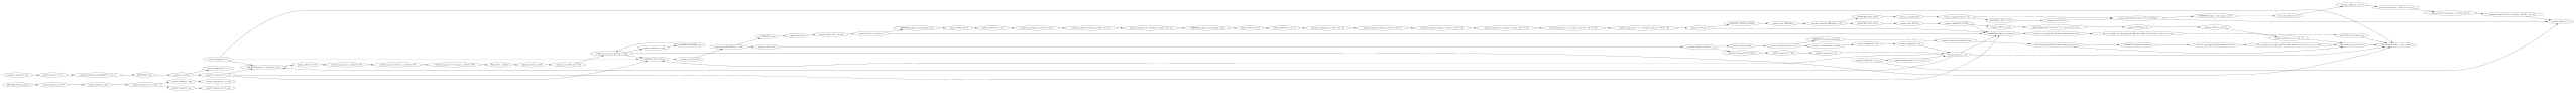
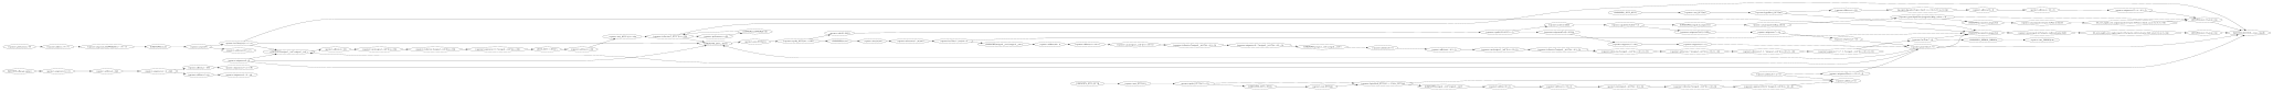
  digraph {
    fontname="EB Garamond"
    rankdir=LR
    node [fontname="EB Garamond"]
    edge [fontname="EB Garamond"]
    n1 [label="(<operator>.assignment,v14 = v3)"]
    n2 [label="(<operator>.addition,a1 + 240)"]
    n3 [label="(<operator>.assignment,v4 = a1 + 240)"]
    n4 [label="(<operator>.addition,a1 + 108)"]
    n5 [label="(<operator>.addition,a1 + 44)"]
    n6 [label="(<operator>.assignment,v5 = a1 + 108)"]
    n7 [label="(<operator>.assignment,v6 = a1 + 44)"]
    n8 [label="(<operator>.assignment,v8 = 0)"]
    n9 [label="(UNKNOWN,unsigned __int8 *,unsigned __int8 *)"]
    n10 [label="(UNKNOWN,_BYTE,_BYTE)"]
    n11 [label="(METHOD_RETURN,__int64 __fastcall)"]
    n12 [label="(<operator>.addition,v4 + v10)"]
    n13 [label="(<operator>.cast,(_BYTE)v11)"]
    n14 [label="(<operator>.assignment,v11 = *(unsigned __int8 *)(v4 + v10))"]
    n15 [label="(BYTE,_BYTE *,_BYTE *)"]
    n16 [label="(<operator>.addition,v4 + v10)"]
    n17 [label="(<operator>.indirection,*(unsigned __int8 *)(v4 + v10))"]
    n18 [label="(<operator>.cast,(unsigned __int8 *)(v4 + v10))"]
    n19 [label="(<operator>.indirection,*(_BYTE *)(v4 + v10))"]
    n20 [label="(<operator>.preIncrement,++v10)"]
    n21 [label="(LODWORD,LODWORD(v11))"]
    n22 [label="(<operator>.cast,(_BYTE *)(v4 + v10))"]
    n23 [label="(<operator>.assignment,LODWORD(v11) = --v9 + v7)"]
    n24 [label="(UNKNOWN,int,int)"]
    n25 [label="(<operator>.cast,(int)v9)"]
    n26 [label="(<operator>.preDecrement,--v9)"]
    n27 [label="(<operator>.addition,--v9 + v7)"]
    n28 [label="(<operator>.lessThan,(int)v9 + v7 < 2)"]
    n29 [label="(UNKNOWN,unsigned int,unsigned int)"]
    n30 [label="(<operator>.cast,(unsigned int)\"bad packet, malformed option field\")"]
    n31 [label="(<operator>.addition,(int)v9 + v7)"]
    n32 [label="(<operator>.equals,(_BYTE)v11 == 0xFF)"]
    n33 [label="(<operator>.and,v8 & 0x101)"]
    n34 [label="(UNKNOWN,int,int)"]
    n35 [label="(<operator>.equals,(v8 & 0x101) == 1)"]
    n36 [label="(<operator>.cast,(int)v10)"]
    n37 [label="(<operators>.assignmentOr,v8 |= 0x101u)"]
    n38 [label="(<operator>.and,v8 & 0x202)"]
    n39 [label="(<operator>.assignment,v7 = 128)"]
    n40 [label="(<operator>.equals,(v8 & 0x202) == 2)"]
    n41 [label="(<operator>.assignment,v4 = v5)"]
    n42 [label="(<operator>.greaterThan,v7 > 0)"]
    n43 [label="(<operators>.assignmentOr,v8 |= 0x202u)"]
    n44 [label="(UNKNOWN,unsigned int,unsigned int)"]
    n45 [label="(<operator>.assignment,v7 = 64)"]
    n46 [label="(<operator>.cast,(unsigned int)dhcp_verbose)"]
    n47 [label="(<operator>.assignment,v4 = v6)"]
    n48 [label="(<operator>.greaterEqualsThan,(unsigned int)dhcp_verbose >= 3)"]
    n49 [label="(UNKNOWN,unsigned int,unsigned int)"]
    n50 [label="(RETURN,return v12;,return v12;)"]
    n51 [label="(<operator>.cast,(unsigned int)\"option 0x%02x not found\")"]
    n52 [label="(bb_error_msg,bb_error_msg((unsigned int)\"option 0x%02x not found\", a2, a3, v11, v6, v5, v14))"]
    n53 [label="(<operator>.lessThan,v7 - (int)v10 < 2)"]
    n54 [label="(UNKNOWN,unsigned __int8 *,unsigned __int8 *)"]
    n55 [label="(<operator>.addition,v10 + 1)"]
    n56 [label="(<operator>.subtraction,v7 - (int)v10)"]
    n57 [label="(<operator>.assignment,a3 = *(unsigned __int8 *)(v4 + v10 + 1))"]
    n58 [label="(UNKNOWN,unsigned __int8 *,unsigned __int8 *)"]
    n59 [label="(<operator>.addition,v10 + 1)"]
    n60 [label="(<operator>.indirection,*(unsigned __int8 *)(v4 + v10 + 1))"]
    n61 [label="(<operator>.cast,(unsigned __int8 *)(v4 + v10 + 1))"]
    n62 [label="(<operator>.addition,v4 + v10 + 1)"]
    n63 [label="(<operator>.assignment,v7 = v7 - 2 - *(unsigned __int8 *)(v4 + v10 + 1) - v10)"]
    n64 [label="(<operator>.lessThan,v7 < 0)"]
    n65 [label="(UNKNOWN,_DWORD,_DWORD)"]
    n66 [label="(<operator>.subtraction,v7 - 2 - *(unsigned __int8 *)(v4 + v10 + 1) - v10)"]
    n67 [label="(<operator>.subtraction,2 - *(unsigned __int8 *)(v4 + v10 + 1) - v10)"]
    n68 [label="(<operator>.subtraction,*(unsigned __int8 *)(v4 + v10 + 1) - v10)"]
    n69 [label="(<operator>.indirection,*(unsigned __int8 *)(v4 + v10 + 1))"]
    n70 [label="(<operator>.cast,(unsigned __int8 *)(v4 + v10 + 1))"]
    n71 [label="(<operator>.addition,v4 + v10 + 1)"]
    n72 [label="(<operator>.cast,(_DWORD)v11)"]
-   n73 [label="(<operator>.notEquals,(_DWORD)v11 != a2)"]
    n74 [label="(UNKNOWN,_BYTE,_BYTE)"]
    n75 [label="(UNKNOWN,_BYTE,_BYTE)"]
    n76 [label="(<operator>.cast,(_BYTE)v11)"]
    n77 [label="(<operator>.cast,(_BYTE)a3)"]
    n78 [label="(<operator>.logicalAnd,(_BYTE)v11 == 52 && (_BYTE)a3)"]
    n79 [label="(UNKNOWN,unsigned __int8 *,unsigned __int8 *)"]
    n80 [label="(<operator>.addition,a3 + 2)"]
    n81 [label="(<operator>.addition,v10 + 2)"]
    n82 [label="(<operator>.equals,(_BYTE)v11 == 52)"]
    n83 [label="(UNKNOWN,_BYTE,_BYTE)"]
    n84 [label="(<operator>.cast,(_BYTE)a3)"]
    n85 [label="(<operators>.assignmentOr,v8 |= *(unsigned __int8 *)(v4 + v10 + 2))"]
    n86 [label="(<operator>.indirection,*(unsigned __int8 *)(v4 + v10 + 2))"]
    n87 [label="(<operator>.cast,(unsigned __int8 *)(v4 + v10 + 2))"]
    n88 [label="(<operator>.addition,v4 + v10 + 2)"]
    n89 [label="(<operator>.assignmentPlus,v4 += v10 + a3 + 2)"]
    n90 [label="(<operator>.addition,v10 + a3 + 2)"]
    n91 [label="(<operator>.logicalNot,!(_BYTE)a3)"]
    n92 [label="(<operator>.addition,v4 + v10)"]
    n93 [label="(log_option,log_option(\"option found\", v4 + v10, a3, v11, v6, v5, v14))"]
    n94 [label="(bb_error_msg,bb_error_msg((unsigned int)\"bad packet, malformed option field\", a2, a3, v11, v6, v5, v14))"]
    n95 [label="(RETURN,return v12;,return v12;)"]
    n96 [label="(<operator>.addition,v10 + 2)"]
    n97 [label="(<operator>.addition,v4 + v10 + 2)"]
    n98 [label="(<operator>.assignment,v12 = v4 + v10 + 2)"]
    n99 [label="(METHOD,udhcp_get_option)"]
    n1 -> n2
    n2 -> n3
    n3 -> n4
    n3 -> n5
    n4 -> n6
    n5 -> n7
    n8 -> n9
    n8 -> n10
    n8 -> n11
    n9 -> n12
    n10 -> n13
    n12 -> n18
    n13 -> n32
    n14 -> n15
    n15 -> n16
    n16 -> n22
    n17 -> n14
    n18 -> n17
    n19 -> n10
    n19 -> n11
    n19 -> n20
    n20 -> n21
    n21 -> n19
    n22 -> n19
    n23 -> n24
    n24 -> n25
    n25 -> n28
    n25 -> n31
    n26 -> n27
    n27 -> n23
    n28 -> n9
    n28 -> n10
    n28 -> n29
    n29 -> n30
    n30 -> n94
    n32 -> n33
    n32 -> n34
    n33 -> n35
    n34 -> n36
    n35 -> n37
    n35 -> n38
    n36 -> n56
    n37 -> n39
    n38 -> n40
    n39 -> n41
    n40 -> n43
    n40 -> n44
    n41 -> n42
    n42 -> n9
    n42 -> n10
    n42 -> n11
    n42 -> n29
    n43 -> n45
    n44 -> n46
    n45 -> n47
    n46 -> n48
    n47 -> n42
    n48 -> n49
    n48 -> n50
    n49 -> n51
    n50 -> n11
    n51 -> n52
    n52 -> n50
    n53 -> n29
    n53 -> n54
    n54 -> n55
    n55 -> n62
    n56 -> n53
    n57 -> n58
    n58 -> n59
    n59 -> n71
    n60 -> n57
    n61 -> n60
    n62 -> n61
    n63 -> n64
    n64 -> n29
    n64 -> n65
    n65 -> n72
    n66 -> n63
    n67 -> n66
    n68 -> n67
    n69 -> n68
    n70 -> n69
    n71 -> n70
-   n72 -> n73
-   n73 -> n74
-   n73 -> n75
    n74 -> n76
    n75 -> n77
    n76 -> n82
    n77 -> n91
    n78 -> n79
    n78 -> n80
    n79 -> n81
    n81 -> n88
    n82 -> n78
    n82 -> n83
    n83 -> n84
    n84 -> n78
    n85 -> n80
    n86 -> n85
    n87 -> n86
    n88 -> n87
    n89 -> n42
    n90 -> n80
    n90 -> n89
    n91 -> n29
    n91 -> n92
    n92 -> n93
    n93 -> n96
    n94 -> n95
    n95 -> n11
    n96 -> n97
    n97 -> n98
    n98 -> n50
    n99 -> n1
  }
